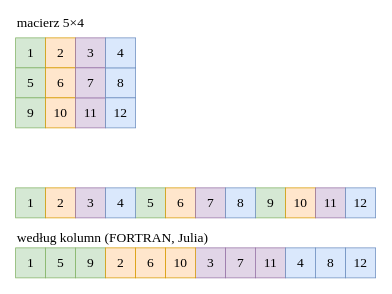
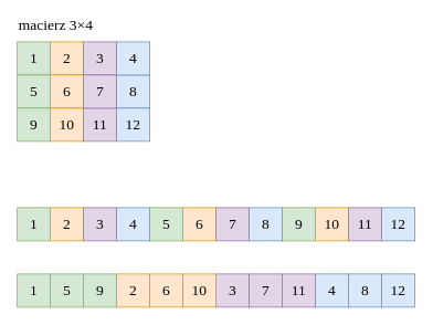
  <mxCell id="0" />
  <mxCell id="1" parent="0" />
  <mxCell id="2" value="&lt;font style=&quot;font-size: 18px;&quot;&gt;1&lt;/font&gt;" style="whiteSpace=wrap;html=1;aspect=fixed;fontSize=18;fontFamily=Nunito;fillColor=#d5e8d4;strokeColor=#82b366;" parent="1" vertex="1"><mxGeometry x="20" y="50" width="40" height="40" as="geometry" /></mxCell>
  <mxCell id="3" value="5" style="whiteSpace=wrap;html=1;aspect=fixed;fontSize=18;fontFamily=Nunito;fillColor=#d5e8d4;strokeColor=#82b366;" parent="1" vertex="1"><mxGeometry x="20" y="90" width="40" height="40" as="geometry" /></mxCell>
  <mxCell id="4" value="9" style="whiteSpace=wrap;html=1;aspect=fixed;fontSize=18;fontFamily=Nunito;fillColor=#d5e8d4;strokeColor=#82b366;" parent="1" vertex="1"><mxGeometry x="20" y="130" width="40" height="40" as="geometry" /></mxCell>
  <mxCell id="5" value="2" style="whiteSpace=wrap;html=1;aspect=fixed;fontSize=18;fontFamily=Nunito;fillColor=#ffe6cc;strokeColor=#d79b00;" parent="1" vertex="1"><mxGeometry x="60" y="50" width="40" height="40" as="geometry" /></mxCell>
  <mxCell id="6" value="6" style="whiteSpace=wrap;html=1;aspect=fixed;fontSize=18;fontFamily=Nunito;fillColor=#ffe6cc;strokeColor=#d79b00;" parent="1" vertex="1"><mxGeometry x="60" y="90" width="40" height="40" as="geometry" /></mxCell>
  <mxCell id="7" value="3" style="whiteSpace=wrap;html=1;aspect=fixed;fontSize=18;fontFamily=Nunito;fillColor=#e1d5e7;strokeColor=#9673a6;" parent="1" vertex="1"><mxGeometry x="100" y="50" width="40" height="40" as="geometry" /></mxCell>
  <mxCell id="8" value="10" style="whiteSpace=wrap;html=1;aspect=fixed;fontSize=18;fontFamily=Nunito;fillColor=#ffe6cc;strokeColor=#d79b00;" parent="1" vertex="1"><mxGeometry x="60" y="130" width="40" height="40" as="geometry" /></mxCell>
  <mxCell id="9" value="11" style="whiteSpace=wrap;html=1;aspect=fixed;fontSize=18;fontFamily=Nunito;fillColor=#e1d5e7;strokeColor=#9673a6;" parent="1" vertex="1"><mxGeometry x="100" y="130" width="40" height="40" as="geometry" /></mxCell>
  <mxCell id="10" value="7" style="whiteSpace=wrap;html=1;aspect=fixed;fontSize=18;fontFamily=Nunito;fillColor=#e1d5e7;strokeColor=#9673a6;" parent="1" vertex="1"><mxGeometry x="100" y="90" width="40" height="40" as="geometry" /></mxCell>
  <mxCell id="11" value="8" style="whiteSpace=wrap;html=1;aspect=fixed;fontSize=18;fontFamily=Nunito;fillColor=#dae8fc;strokeColor=#6c8ebf;" parent="1" vertex="1"><mxGeometry x="140" y="90" width="40" height="40" as="geometry" /></mxCell>
  <mxCell id="12" value="4" style="whiteSpace=wrap;html=1;aspect=fixed;fontSize=18;fontFamily=Nunito;fillColor=#dae8fc;strokeColor=#6c8ebf;" parent="1" vertex="1"><mxGeometry x="140" y="50" width="40" height="40" as="geometry" /></mxCell>
  <mxCell id="13" value="12" style="whiteSpace=wrap;html=1;aspect=fixed;fontSize=18;fontFamily=Nunito;fillColor=#dae8fc;strokeColor=#6c8ebf;" parent="1" vertex="1"><mxGeometry x="140" y="130" width="40" height="40" as="geometry" /></mxCell>
  <mxCell id="14" value="&lt;font style=&quot;font-size: 18px;&quot;&gt;1&lt;/font&gt;" style="whiteSpace=wrap;html=1;aspect=fixed;fontSize=18;fontFamily=Nunito;fillColor=#d5e8d4;strokeColor=#82b366;" parent="1" vertex="1"><mxGeometry x="20" y="250" width="40" height="40" as="geometry" /></mxCell>
  <mxCell id="15" value="5" style="whiteSpace=wrap;html=1;aspect=fixed;fontSize=18;fontFamily=Nunito;fillColor=#d5e8d4;strokeColor=#82b366;" parent="1" vertex="1"><mxGeometry x="180" y="250" width="40" height="40" as="geometry" /></mxCell>
  <mxCell id="16" value="9" style="whiteSpace=wrap;html=1;aspect=fixed;fontSize=18;fontFamily=Nunito;fillColor=#d5e8d4;strokeColor=#82b366;" parent="1" vertex="1"><mxGeometry x="340" y="250" width="40" height="40" as="geometry" /></mxCell>
  <mxCell id="17" value="2" style="whiteSpace=wrap;html=1;aspect=fixed;fontSize=18;fontFamily=Nunito;fillColor=#ffe6cc;strokeColor=#d79b00;" parent="1" vertex="1"><mxGeometry x="60" y="250" width="40" height="40" as="geometry" /></mxCell>
  <mxCell id="18" value="6" style="whiteSpace=wrap;html=1;aspect=fixed;fontSize=18;fontFamily=Nunito;fillColor=#ffe6cc;strokeColor=#d79b00;" parent="1" vertex="1"><mxGeometry x="220" y="250" width="40" height="40" as="geometry" /></mxCell>
  <mxCell id="19" value="3" style="whiteSpace=wrap;html=1;aspect=fixed;fontSize=18;fontFamily=Nunito;fillColor=#e1d5e7;strokeColor=#9673a6;" parent="1" vertex="1"><mxGeometry x="100" y="250" width="40" height="40" as="geometry" /></mxCell>
  <mxCell id="20" value="10" style="whiteSpace=wrap;html=1;aspect=fixed;fontSize=18;fontFamily=Nunito;fillColor=#ffe6cc;strokeColor=#d79b00;" parent="1" vertex="1"><mxGeometry x="380" y="250" width="40" height="40" as="geometry" /></mxCell>
  <mxCell id="21" value="11" style="whiteSpace=wrap;html=1;aspect=fixed;fontSize=18;fontFamily=Nunito;fillColor=#e1d5e7;strokeColor=#9673a6;" parent="1" vertex="1"><mxGeometry x="420" y="250" width="40" height="40" as="geometry" /></mxCell>
  <mxCell id="22" value="7" style="whiteSpace=wrap;html=1;aspect=fixed;fontSize=18;fontFamily=Nunito;fillColor=#e1d5e7;strokeColor=#9673a6;" parent="1" vertex="1"><mxGeometry x="260" y="250" width="40" height="40" as="geometry" /></mxCell>
  <mxCell id="23" value="8" style="whiteSpace=wrap;html=1;aspect=fixed;fontSize=18;fontFamily=Nunito;fillColor=#dae8fc;strokeColor=#6c8ebf;" parent="1" vertex="1"><mxGeometry x="300" y="250" width="40" height="40" as="geometry" /></mxCell>
  <mxCell id="24" value="4" style="whiteSpace=wrap;html=1;aspect=fixed;fontSize=18;fontFamily=Nunito;fillColor=#dae8fc;strokeColor=#6c8ebf;" parent="1" vertex="1"><mxGeometry x="140" y="250" width="40" height="40" as="geometry" /></mxCell>
  <mxCell id="25" value="12" style="whiteSpace=wrap;html=1;aspect=fixed;fontSize=18;fontFamily=Nunito;fillColor=#dae8fc;strokeColor=#6c8ebf;" parent="1" vertex="1"><mxGeometry x="460" y="250" width="40" height="40" as="geometry" /></mxCell>
  <mxCell id="26" value="&lt;font style=&quot;font-size: 18px;&quot;&gt;1&lt;/font&gt;" style="whiteSpace=wrap;html=1;aspect=fixed;fontSize=18;fontFamily=Nunito;fillColor=#d5e8d4;strokeColor=#82b366;" parent="1" vertex="1"><mxGeometry x="20" y="330" width="40" height="40" as="geometry" /></mxCell>
  <mxCell id="27" value="5" style="whiteSpace=wrap;html=1;aspect=fixed;fontSize=18;fontFamily=Nunito;fillColor=#d5e8d4;strokeColor=#82b366;" parent="1" vertex="1"><mxGeometry x="60" y="330" width="40" height="40" as="geometry" /></mxCell>
  <mxCell id="28" value="9" style="whiteSpace=wrap;html=1;aspect=fixed;fontSize=18;fontFamily=Nunito;fillColor=#d5e8d4;strokeColor=#82b366;" parent="1" vertex="1"><mxGeometry x="100" y="330" width="40" height="40" as="geometry" /></mxCell>
  <mxCell id="29" value="2" style="whiteSpace=wrap;html=1;aspect=fixed;fontSize=18;fontFamily=Nunito;fillColor=#ffe6cc;strokeColor=#d79b00;" parent="1" vertex="1"><mxGeometry x="140" y="330" width="40" height="40" as="geometry" /></mxCell>
  <mxCell id="30" value="6" style="whiteSpace=wrap;html=1;aspect=fixed;fontSize=18;fontFamily=Nunito;fillColor=#ffe6cc;strokeColor=#d79b00;" parent="1" vertex="1"><mxGeometry x="180" y="330" width="40" height="40" as="geometry" /></mxCell>
  <mxCell id="31" value="3" style="whiteSpace=wrap;html=1;aspect=fixed;fontSize=18;fontFamily=Nunito;fillColor=#e1d5e7;strokeColor=#9673a6;" parent="1" vertex="1"><mxGeometry x="260" y="330" width="40" height="40" as="geometry" /></mxCell>
  <mxCell id="32" value="10" style="whiteSpace=wrap;html=1;aspect=fixed;fontSize=18;fontFamily=Nunito;fillColor=#ffe6cc;strokeColor=#d79b00;" parent="1" vertex="1"><mxGeometry x="220" y="330" width="40" height="40" as="geometry" /></mxCell>
  <mxCell id="33" value="11" style="whiteSpace=wrap;html=1;aspect=fixed;fontSize=18;fontFamily=Nunito;fillColor=#e1d5e7;strokeColor=#9673a6;" parent="1" vertex="1"><mxGeometry x="340" y="330" width="40" height="40" as="geometry" /></mxCell>
  <mxCell id="34" value="7" style="whiteSpace=wrap;html=1;aspect=fixed;fontSize=18;fontFamily=Nunito;fillColor=#e1d5e7;strokeColor=#9673a6;" parent="1" vertex="1"><mxGeometry x="300" y="330" width="40" height="40" as="geometry" /></mxCell>
  <mxCell id="35" value="8" style="whiteSpace=wrap;html=1;aspect=fixed;fontSize=18;fontFamily=Nunito;fillColor=#dae8fc;strokeColor=#6c8ebf;" parent="1" vertex="1"><mxGeometry x="420" y="330" width="40" height="40" as="geometry" /></mxCell>
  <mxCell id="36" value="4" style="whiteSpace=wrap;html=1;aspect=fixed;fontSize=18;fontFamily=Nunito;fillColor=#dae8fc;strokeColor=#6c8ebf;" parent="1" vertex="1"><mxGeometry x="380" y="330" width="40" height="40" as="geometry" /></mxCell>
  <mxCell id="37" value="12" style="whiteSpace=wrap;html=1;aspect=fixed;fontSize=18;fontFamily=Nunito;fillColor=#dae8fc;strokeColor=#6c8ebf;" parent="1" vertex="1"><mxGeometry x="460" y="330" width="40" height="40" as="geometry" /></mxCell>
- <mxCell id="38" value="według kolumn (FORTRAN, Julia)" style="text;html=1;strokeColor=none;fillColor=none;align=left;verticalAlign=middle;whiteSpace=wrap;rounded=0;fontFamily=Nunito;fontSize=18;" parent="1" vertex="1"><mxGeometry x="20" y="306" width="270" height="20" as="geometry" /></mxCell>
- <mxCell id="39" value="macierz 5&lt;span style=&quot;font-family: &amp;#34;iosevka term slab&amp;#34;&quot;&gt;×&lt;/span&gt;&lt;span&gt;4&lt;/span&gt;" style="text;html=1;strokeColor=none;fillColor=none;align=left;verticalAlign=middle;whiteSpace=wrap;rounded=0;fontFamily=Nunito;fontSize=18;" parent="1" vertex="1"><mxGeometry x="20" y="20" width="250" height="20" as="geometry" /></mxCell>
+ <mxCell id="39" value="macierz 3&lt;span style=&quot;font-family: &amp;#34;iosevka term slab&amp;#34;&quot;&gt;×&lt;/span&gt;&lt;span&gt;4&lt;/span&gt;" style="text;html=1;strokeColor=none;fillColor=none;align=left;verticalAlign=middle;whiteSpace=wrap;rounded=0;fontFamily=Nunito;fontSize=18;" parent="1" vertex="1"><mxGeometry x="20" y="20" width="250" height="20" as="geometry" /></mxCell>
